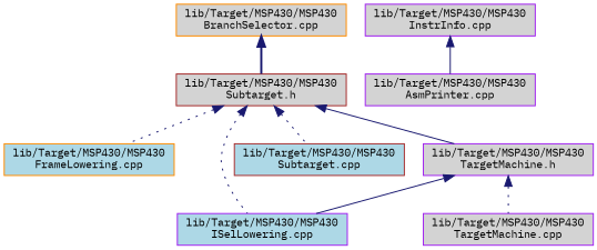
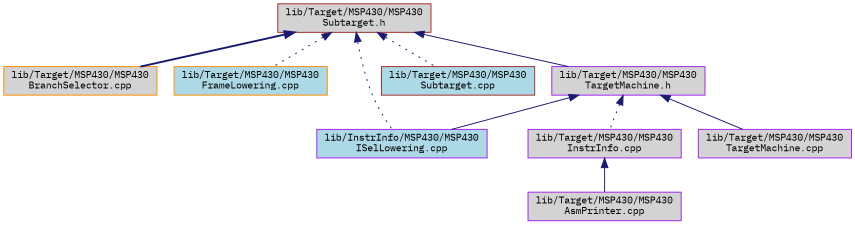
  digraph {
    fontname="IBM Plex Mono"
    node [color=purple fillcolor=lightgrey fontname="IBM Plex Mono" fontsize=10 shape=box style=filled]
    edge [color=midnightblue dir=back fontname="IBM Plex Mono" fontsize=10 labelfontname=Helvetica labelfontsize=10 style=dotted]
    n1 [color=brown fontcolor=black height=0.2 label="lib/Target/MSP430/MSP430\lSubtarget.h" width=0.4]
    n2 [color=darkorange height=0.2 label="lib/Target/MSP430/MSP430\lBranchSelector.cpp" width=0.4]
    n3 [color=darkorange fillcolor=lightblue height=0.2 label="lib/Target/MSP430/MSP430\lFrameLowering.cpp" width=0.4]
-   n4 [fillcolor=lightblue height=0.2 label="lib/Target/MSP430/MSP430\lISelLowering.cpp" width=0.4]
+   n4 [fillcolor=lightblue height=0.2 label="lib/InstrInfo/MSP430/MSP430\lISelLowering.cpp" width=0.4]
    n5 [color=brown fillcolor=lightblue height=0.2 label="lib/Target/MSP430/MSP430\lSubtarget.cpp" width=0.4]
    n6 [height=0.2 label="lib/Target/MSP430/MSP430\lTargetMachine.h" width=0.4]
    n7 [height=0.2 label="lib/Target/MSP430/MSP430\lInstrInfo.cpp" width=0.4]
    n8 [height=0.2 label="lib/Target/MSP430/MSP430\lTargetMachine.cpp" width=0.4]
    n9 [height=0.2 label="lib/Target/MSP430/MSP430\lAsmPrinter.cpp" width=0.4]
-   n2 -> n1 [style=bold]
+   n1 -> n2 [style=bold]
    n1 -> n3
    n1 -> n4
    n1 -> n5
    n1 -> n6 [style=solid]
    n6 -> n4 [style=solid]
-   n6 -> n8
+   n6 -> n7
+   n6 -> n8 [style=solid]
    n7 -> n9 [style=solid]
  }
